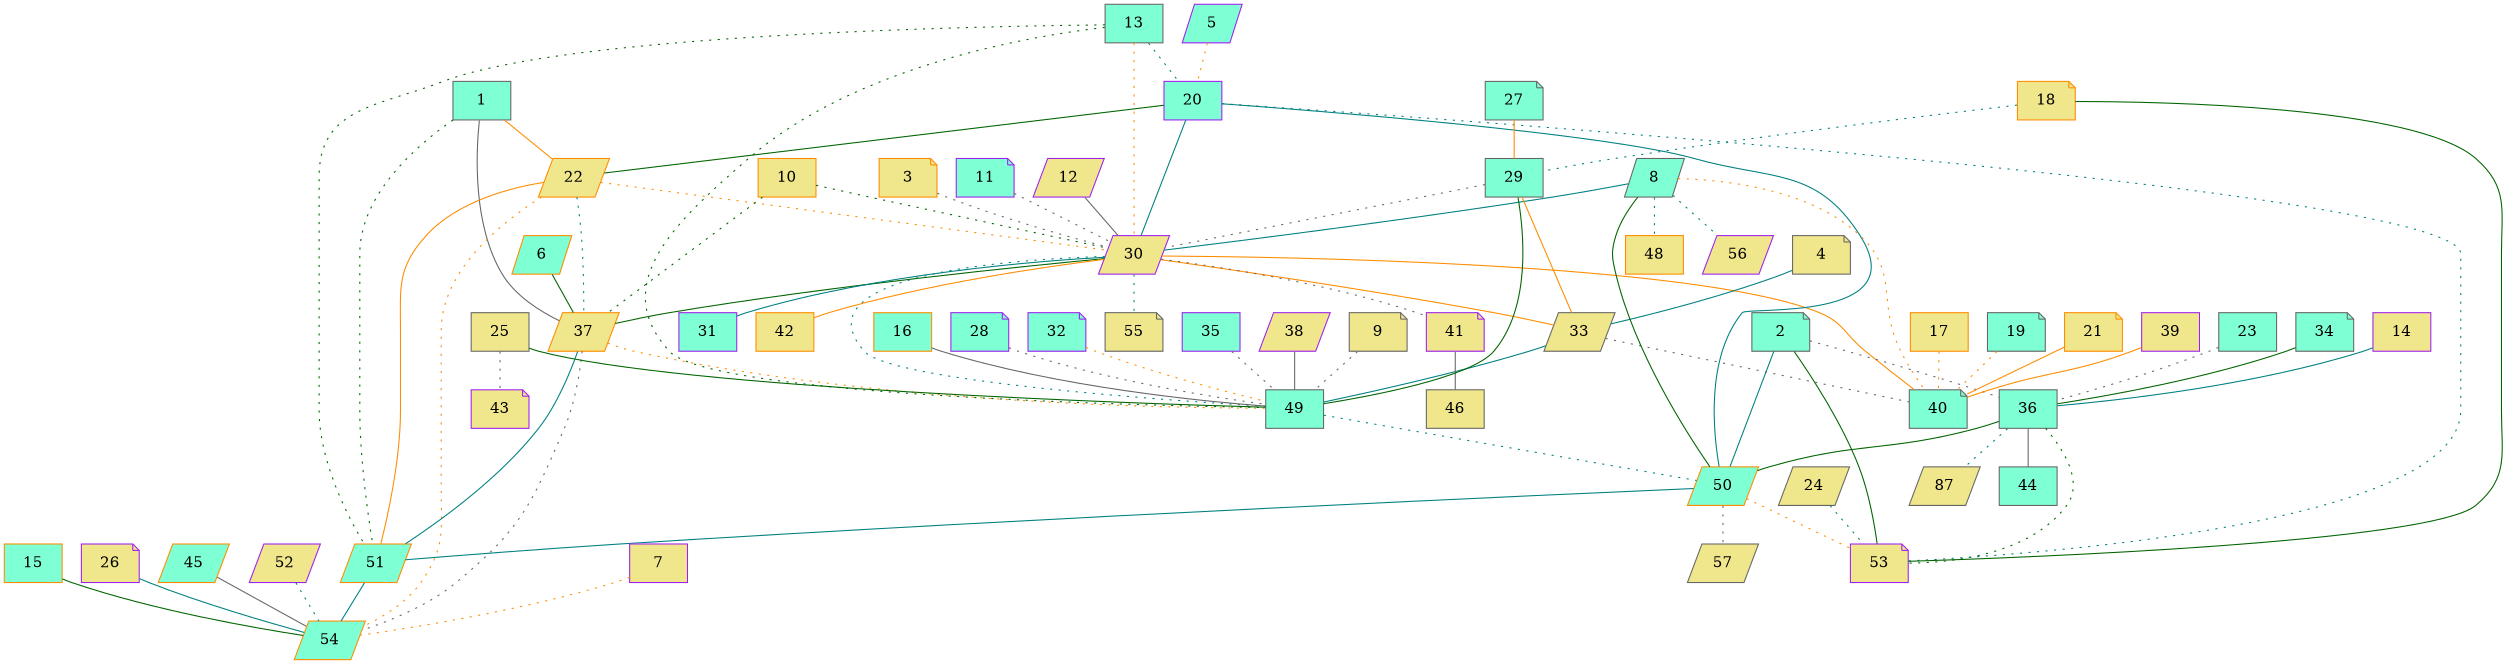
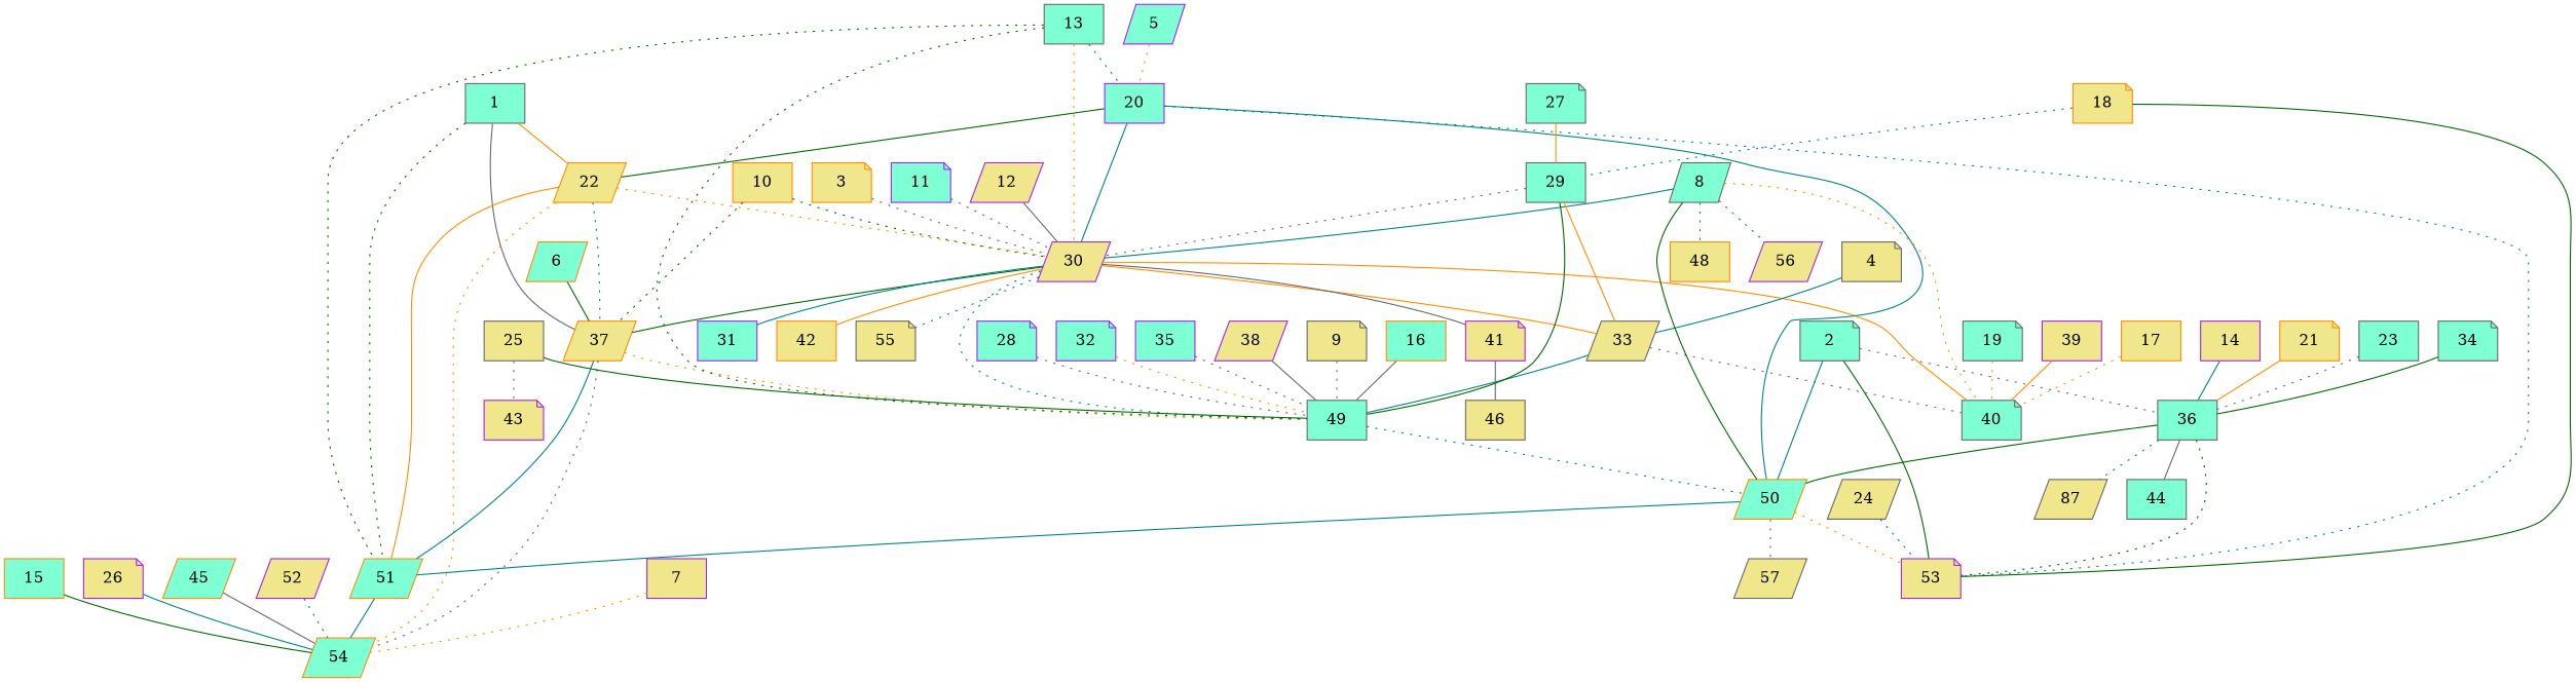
  graph {
    node [color=gray40 fillcolor=khaki shape=box style=filled]
    edge [color=teal style=dotted weight=1.0]
    1 [fillcolor=aquamarine]
    22 [color=darkorange shape=parallelogram]
    37 [color=darkorange shape=parallelogram]
    51 [color=darkorange fillcolor=aquamarine shape=parallelogram]
    54 [color=darkorange fillcolor=aquamarine shape=parallelogram]
    30 [color=purple shape=parallelogram]
    49 [fillcolor=aquamarine]
    2 [fillcolor=aquamarine shape=note]
    36 [fillcolor=aquamarine]
    50 [color=darkorange fillcolor=aquamarine shape=parallelogram]
    53 [color=purple shape=note]
    44 [fillcolor=aquamarine]
    n13 [label=87 shape=parallelogram]
    57 [shape=parallelogram]
    3 [color=darkorange shape=note]
    33 [shape=parallelogram]
    40 [fillcolor=aquamarine shape=note]
    31 [color=purple fillcolor=aquamarine]
    41 [color=purple shape=note]
    42 [color=darkorange]
    55 [shape=note]
    4 [shape=note]
    5 [color=purple fillcolor=aquamarine shape=parallelogram]
    20 [color=purple fillcolor=aquamarine]
    6 [color=darkorange fillcolor=aquamarine shape=parallelogram]
    7 [color=purple]
    8 [fillcolor=aquamarine shape=parallelogram]
    48 [color=darkorange]
    56 [color=purple shape=parallelogram]
    9 [shape=note]
    10 [color=darkorange]
    11 [color=purple fillcolor=aquamarine shape=note]
    12 [color=purple shape=parallelogram]
    13 [fillcolor=aquamarine]
    14 [color=purple]
    15 [color=darkorange fillcolor=aquamarine]
    16 [color=darkorange fillcolor=aquamarine]
    17 [color=darkorange]
    18 [color=darkorange shape=note]
    29 [fillcolor=aquamarine]
    19 [fillcolor=aquamarine shape=note]
    21 [color=darkorange shape=note]
    23 [fillcolor=aquamarine]
    24 [shape=parallelogram]
    25
    43 [color=purple shape=note]
    26 [color=purple shape=note]
    27 [fillcolor=aquamarine shape=note]
    28 [color=purple fillcolor=aquamarine shape=note]
    46
    32 [color=purple fillcolor=aquamarine shape=note]
    34 [fillcolor=aquamarine shape=note]
    35 [color=purple fillcolor=aquamarine]
    38 [color=purple shape=parallelogram]
    39 [color=purple]
    45 [color=darkorange fillcolor=aquamarine shape=parallelogram]
    52 [color=purple shape=parallelogram]
    1 -- 22 [color=darkorange style=solid]
    1 -- 37 [color=gray40 style=solid]
    1 -- 51 [color=darkgreen]
    22 -- 37
    22 -- 51 [color=darkorange style=solid]
    22 -- 54 [color=darkorange]
    22 -- 30 [color=darkorange]
    37 -- 51 [style=solid]
    37 -- 54 [color=gray40]
    37 -- 49 [color=darkorange]
    51 -- 54 [style=solid]
    30 -- 37 [color=darkgreen style=solid]
    30 -- 49
    30 -- 33 [color=darkorange style=solid]
    30 -- 40 [color=darkorange style=solid]
    30 -- 31 [style=solid]
-   30 -- 41 [color=gray40]
+   30 -- 41 [color=gray40 style=solid]
    30 -- 42 [color=darkorange style=solid]
    30 -- 55
    49 -- 50
    2 -- 36 [color=gray40]
    2 -- 50 [style=solid weight=2.0]
    2 -- 53 [color=darkgreen style=solid]
    36 -- 50 [color=darkgreen style=solid weight=2.0]
    36 -- 53 [color=darkgreen]
    36 -- 44 [color=gray40 style=solid]
    36 -- n13
    50 -- 51 [style=solid]
    50 -- 53 [color=darkorange weight=2.0]
    50 -- 57 [color=gray40]
    3 -- 30 [color=gray40]
    33 -- 49 [style=solid weight=3.0]
    33 -- 40 [color=gray40]
    41 -- 46 [color=gray40 style=solid]
    4 -- 33 [style=solid]
    5 -- 20 [color=darkorange]
    20 -- 22 [color=darkgreen style=solid]
    20 -- 30 [style=solid weight=2.0]
    20 -- 50 [style=solid]
    20 -- 53
    6 -- 37 [color=darkgreen style=solid]
    7 -- 54 [color=darkorange]
    8 -- 30 [style=solid weight=3.0]
    8 -- 50 [color=darkgreen style=solid]
    8 -- 40 [color=darkorange weight=3.0]
    8 -- 48
    8 -- 56
    9 -- 49 [color=gray40]
    10 -- 37 [color=darkgreen]
    10 -- 30 [color=darkgreen]
    11 -- 30 [color=gray40]
    12 -- 30 [color=gray40 style=solid]
    13 -- 51 [color=darkgreen]
    13 -- 30 [color=darkorange weight=2.0]
    13 -- 49 [color=darkgreen]
    13 -- 20 [weight=4.0]
    14 -- 36 [style=solid]
    15 -- 54 [color=darkgreen style=solid]
    16 -- 49 [color=gray40 style=solid]
    17 -- 40 [color=darkorange]
    18 -- 53 [color=darkgreen style=solid]
    18 -- 29
    29 -- 30 [color=gray40]
    29 -- 49 [color=darkgreen style=solid weight=3.0]
    29 -- 33 [color=darkorange style=solid]
    19 -- 40 [color=darkorange]
-   21 -- 40 [color=darkorange style=solid]
+   21 -- 36 [color=darkorange style=solid]
    23 -- 36 [color=gray40]
    24 -- 53
    25 -- 49 [color=darkgreen style=solid]
    25 -- 43 [color=gray40]
    26 -- 54 [style=solid]
    27 -- 29 [color=darkorange style=solid]
    28 -- 49 [color=gray40]
    32 -- 49 [color=darkorange]
    34 -- 36 [color=darkgreen style=solid]
    35 -- 49 [color=gray40]
    38 -- 49 [color=gray40 style=solid]
    39 -- 40 [color=darkorange style=solid]
    45 -- 54 [color=gray40 style=solid]
    52 -- 54
  }
